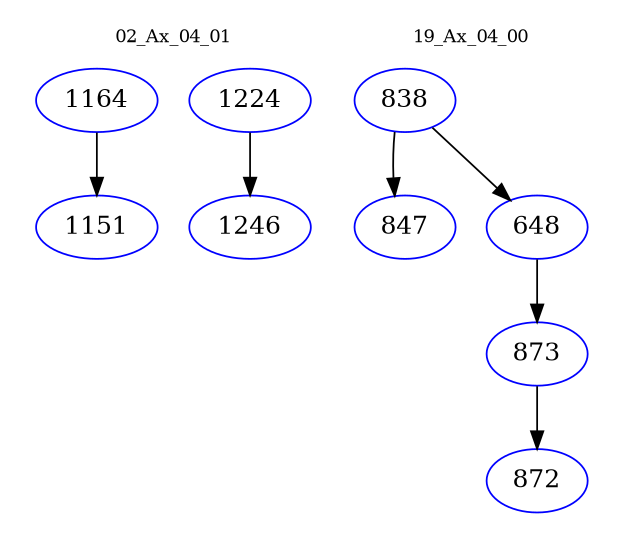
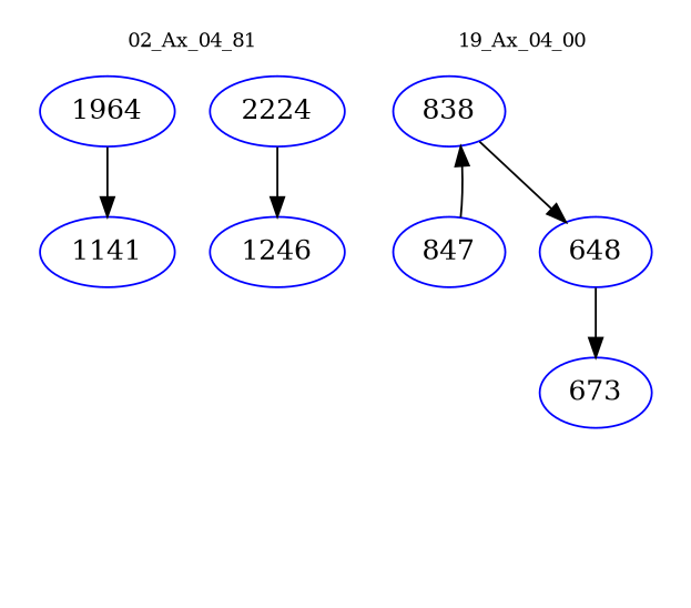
  digraph {
    node [color=blue]
    edge [color=black]
-   n1 [label=1224]
+   n1 [label=2224]
    n2 [label=1246]
-   n3 [label=1164]
-   n4 [label=1151]
+   n3 [label=1964]
+   n4 [label=1141]
    n5 [label=838]
    n6 [label=847]
    n7 [label=648]
-   n8 [label=873]
-   n9 [label=872]
+   n8 [label=673]
    subgraph cluster_1 {
      color=white
      fontsize=10
-     label="02_Ax_04_01"
+     label="02_Ax_04_81"
      n1
      n2
      n3
      n4
    }
    subgraph cluster_2 {
      color=white
      fontsize=10
      label="19_Ax_04_00"
      n5
      n6
      n7
      n8
-     n9
    }
    n1 -> n2
    n3 -> n4
-   n5 -> n6
+   n6 -> n5
    n5 -> n7
    n7 -> n8
-   n8 -> n9
  }
